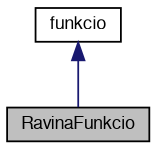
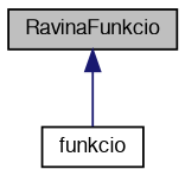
  digraph {
    node [color=black fontname=FreeSans fontsize=10 shape=record style=filled]
    n1 [fillcolor=grey75 fontcolor=black height=0.2 label=RavinaFunkcio width=0.4]
    n2 [fillcolor=white height=0.2 label=funkcio width=0.4]
-   n2 -> n1 [color=midnightblue dir=back fontname=FreeSans fontsize=10 labelfontname=FreeSans labelfontsize=10 style=solid]
+   n1 -> n2 [color=midnightblue dir=back fontname=FreeSans fontsize=10 labelfontname=FreeSans labelfontsize=10 style=solid]
  }
